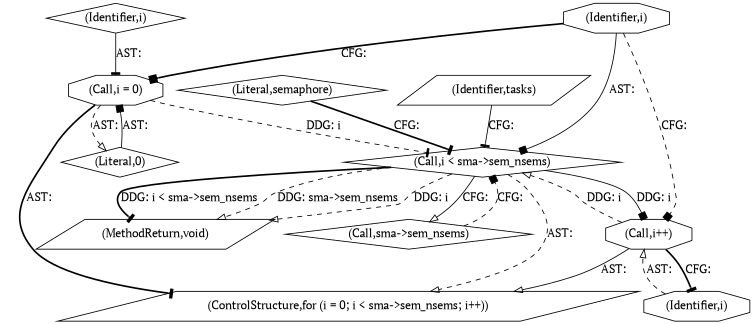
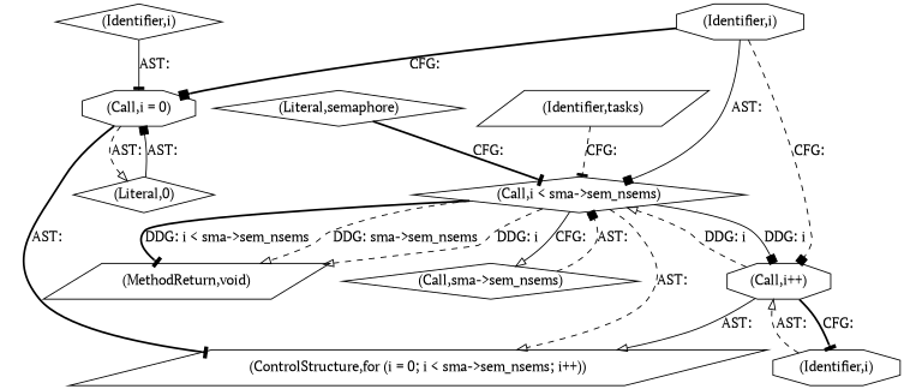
  digraph {
    fontname="PT Serif"
    node [fontname="PT Serif" shape=diamond]
    edge [arrowhead=onormal fontname="PT Serif" style=dashed]
    n1 [label="(Call,i < sma->sem_nsems)"]
    n2 [label="(Call,i++)" shape=octagon]
    n3 [label="(ControlStructure,for (i = 0; i < sma->sem_nsems; i++))" shape=parallelogram]
    n4 [label="(MethodReturn,void)" shape=parallelogram]
    n5 [label="(Call,sma->sem_nsems)"]
    n6 [label="(Identifier,i)" shape=octagon]
    n7 [label="(Call,i = 0)" shape=octagon]
    n8 [label="(Literal,0)"]
    n9 [label="(Identifier,i)"]
    n10 [label="(Identifier,tasks)" shape=parallelogram]
    n11 [label="(Identifier,i)" shape=octagon]
    n12 [label="(Literal,semaphore)"]
    n1 -> n2 [arrowhead=box label="DDG: i" style=solid]
    n1 -> n3 [label="AST: "]
    n1 -> n4 [arrowhead=tee label="DDG: i < sma->sem_nsems" style=bold]
    n1 -> n4 [label="DDG: sma->sem_nsems"]
    n1 -> n4 [label="DDG: i"]
    n1 -> n5 [label="CFG: " style=solid]
    n2 -> n1 [label="DDG: i"]
    n2 -> n3 [label="AST: " style=solid]
    n2 -> n6 [arrowhead=tee label="CFG: " style=bold]
-   n5 -> n1 [arrowhead=box label="CFG: "]
+   n5 -> n1 [arrowhead=box label="AST: "]
    n6 -> n2 [label="AST: "]
-   n7 -> n1 [arrowhead=tee label="DDG: i"]
    n7 -> n3 [arrowhead=tee label="AST: " style=bold]
    n7 -> n8 [label="AST: "]
    n8 -> n7 [arrowhead=box label="AST: " style=solid]
    n9 -> n7 [arrowhead=tee label="AST: " style=solid]
-   n10 -> n1 [arrowhead=tee label="CFG: " style=solid]
+   n10 -> n1 [arrowhead=tee label="CFG: "]
    n11 -> n1 [arrowhead=box label="AST: " style=solid]
    n11 -> n2 [arrowhead=box label="CFG: "]
    n11 -> n7 [arrowhead=box label="CFG: " style=bold]
    n12 -> n1 [arrowhead=tee label="CFG: " style=bold]
  }
